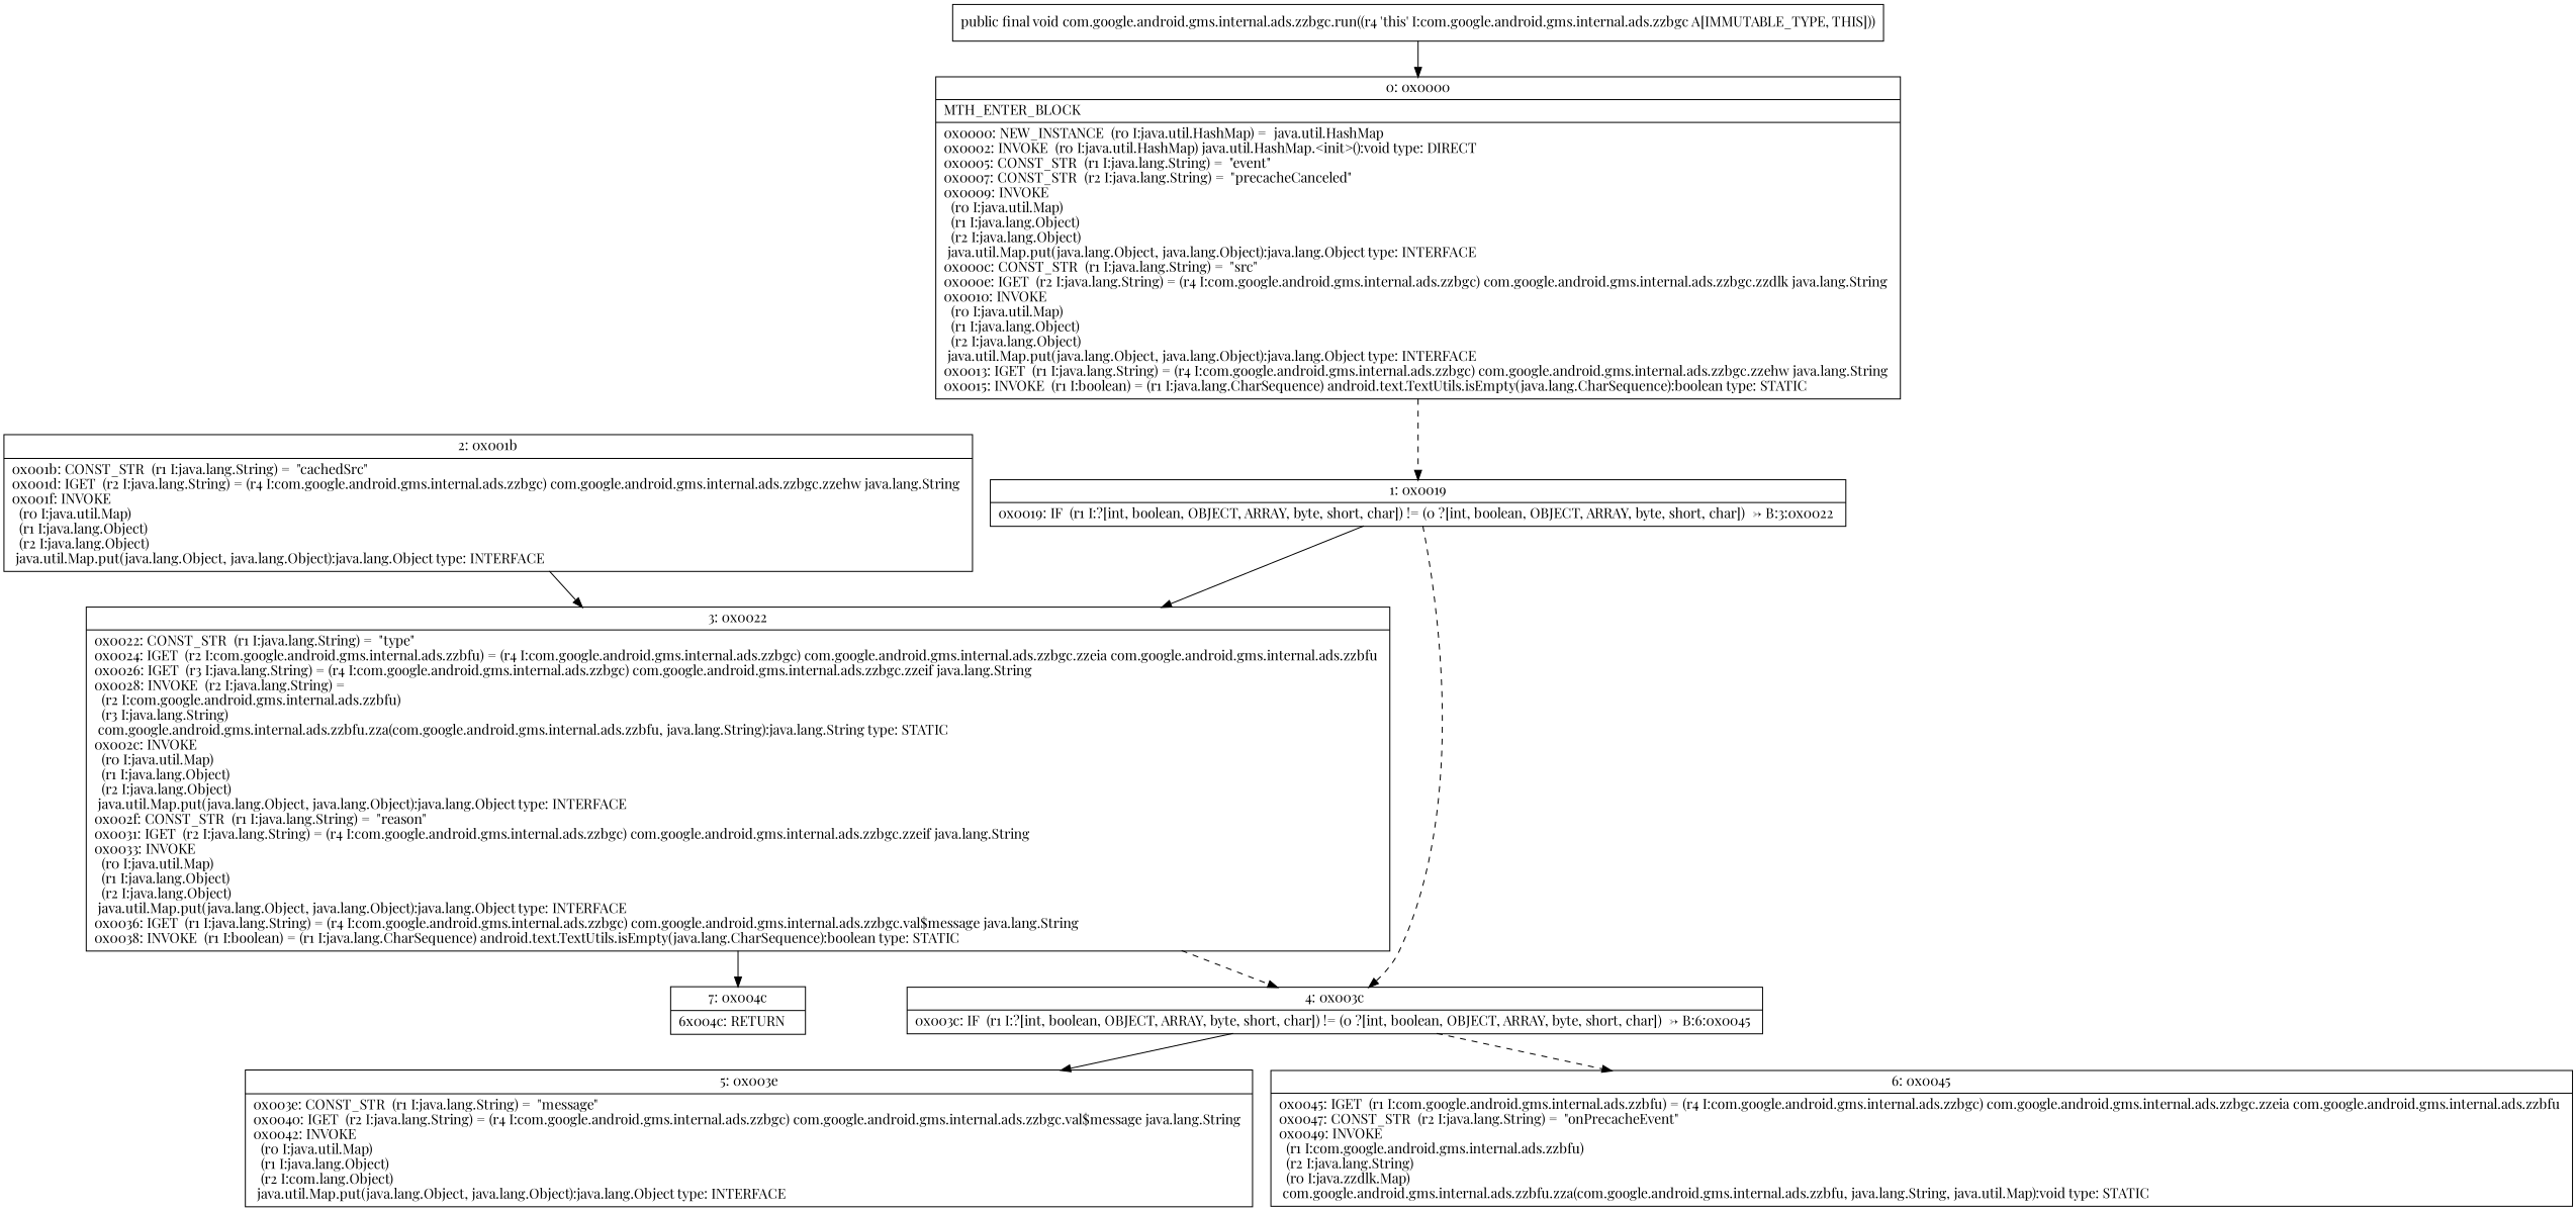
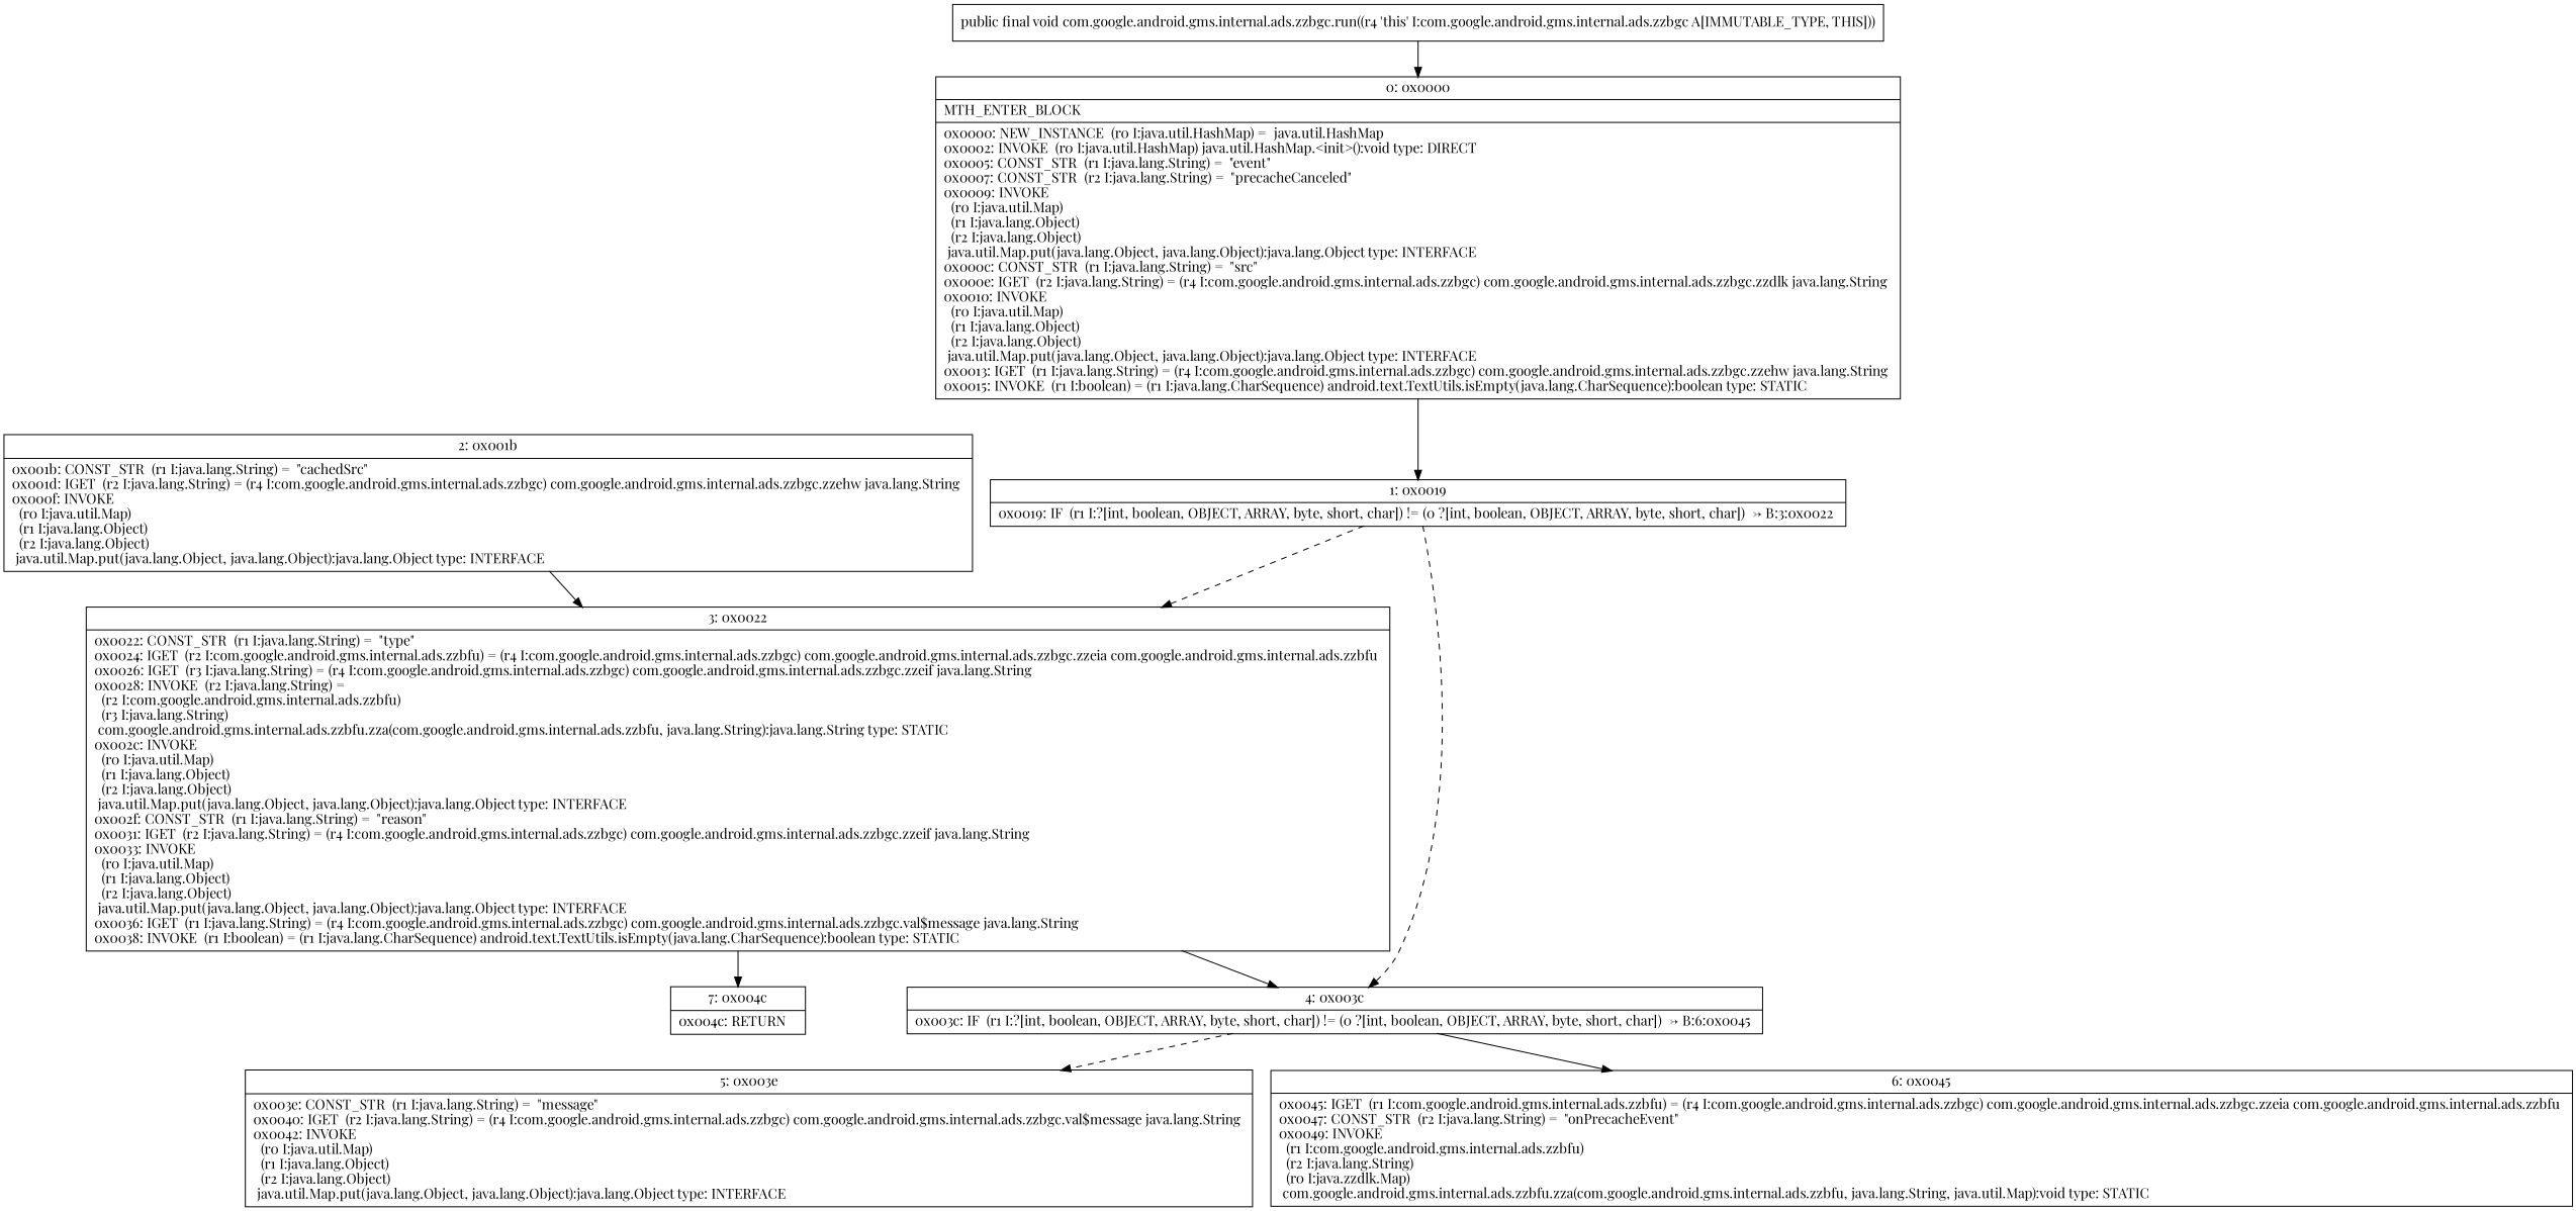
  digraph {
    fontname="Playfair Display"
    node [fontname="Playfair Display" shape=record]
    edge [fontname="Playfair Display"]
    n1 [label="{0\:\ 0x0000|MTH_ENTER_BLOCK\l|0x0000: NEW_INSTANCE  (r0 I:java.util.HashMap) =  java.util.HashMap \l0x0002: INVOKE  (r0 I:java.util.HashMap) java.util.HashMap.\<init\>():void type: DIRECT \l0x0005: CONST_STR  (r1 I:java.lang.String) =  \"event\" \l0x0007: CONST_STR  (r2 I:java.lang.String) =  \"precacheCanceled\" \l0x0009: INVOKE  \l  (r0 I:java.util.Map)\l  (r1 I:java.lang.Object)\l  (r2 I:java.lang.Object)\l java.util.Map.put(java.lang.Object, java.lang.Object):java.lang.Object type: INTERFACE \l0x000c: CONST_STR  (r1 I:java.lang.String) =  \"src\" \l0x000e: IGET  (r2 I:java.lang.String) = (r4 I:com.google.android.gms.internal.ads.zzbgc) com.google.android.gms.internal.ads.zzbgc.zzdlk java.lang.String \l0x0010: INVOKE  \l  (r0 I:java.util.Map)\l  (r1 I:java.lang.Object)\l  (r2 I:java.lang.Object)\l java.util.Map.put(java.lang.Object, java.lang.Object):java.lang.Object type: INTERFACE \l0x0013: IGET  (r1 I:java.lang.String) = (r4 I:com.google.android.gms.internal.ads.zzbgc) com.google.android.gms.internal.ads.zzbgc.zzehw java.lang.String \l0x0015: INVOKE  (r1 I:boolean) = (r1 I:java.lang.CharSequence) android.text.TextUtils.isEmpty(java.lang.CharSequence):boolean type: STATIC \l}"]
    n2 [label="{1\:\ 0x0019|0x0019: IF  (r1 I:?[int, boolean, OBJECT, ARRAY, byte, short, char]) != (0 ?[int, boolean, OBJECT, ARRAY, byte, short, char])  \-\> B:3:0x0022 \l}"]
    n3 [label="{3\:\ 0x0022|0x0022: CONST_STR  (r1 I:java.lang.String) =  \"type\" \l0x0024: IGET  (r2 I:com.google.android.gms.internal.ads.zzbfu) = (r4 I:com.google.android.gms.internal.ads.zzbgc) com.google.android.gms.internal.ads.zzbgc.zzeia com.google.android.gms.internal.ads.zzbfu \l0x0026: IGET  (r3 I:java.lang.String) = (r4 I:com.google.android.gms.internal.ads.zzbgc) com.google.android.gms.internal.ads.zzbgc.zzeif java.lang.String \l0x0028: INVOKE  (r2 I:java.lang.String) = \l  (r2 I:com.google.android.gms.internal.ads.zzbfu)\l  (r3 I:java.lang.String)\l com.google.android.gms.internal.ads.zzbfu.zza(com.google.android.gms.internal.ads.zzbfu, java.lang.String):java.lang.String type: STATIC \l0x002c: INVOKE  \l  (r0 I:java.util.Map)\l  (r1 I:java.lang.Object)\l  (r2 I:java.lang.Object)\l java.util.Map.put(java.lang.Object, java.lang.Object):java.lang.Object type: INTERFACE \l0x002f: CONST_STR  (r1 I:java.lang.String) =  \"reason\" \l0x0031: IGET  (r2 I:java.lang.String) = (r4 I:com.google.android.gms.internal.ads.zzbgc) com.google.android.gms.internal.ads.zzbgc.zzeif java.lang.String \l0x0033: INVOKE  \l  (r0 I:java.util.Map)\l  (r1 I:java.lang.Object)\l  (r2 I:java.lang.Object)\l java.util.Map.put(java.lang.Object, java.lang.Object):java.lang.Object type: INTERFACE \l0x0036: IGET  (r1 I:java.lang.String) = (r4 I:com.google.android.gms.internal.ads.zzbgc) com.google.android.gms.internal.ads.zzbgc.val$message java.lang.String \l0x0038: INVOKE  (r1 I:boolean) = (r1 I:java.lang.CharSequence) android.text.TextUtils.isEmpty(java.lang.CharSequence):boolean type: STATIC \l}"]
    n4 [label="{4\:\ 0x003c|0x003c: IF  (r1 I:?[int, boolean, OBJECT, ARRAY, byte, short, char]) != (0 ?[int, boolean, OBJECT, ARRAY, byte, short, char])  \-\> B:6:0x0045 \l}"]
-   n5 [label="{2\:\ 0x001b|0x001b: CONST_STR  (r1 I:java.lang.String) =  \"cachedSrc\" \l0x001d: IGET  (r2 I:java.lang.String) = (r4 I:com.google.android.gms.internal.ads.zzbgc) com.google.android.gms.internal.ads.zzbgc.zzehw java.lang.String \l0x001f: INVOKE  \l  (r0 I:java.util.Map)\l  (r1 I:java.lang.Object)\l  (r2 I:java.lang.Object)\l java.util.Map.put(java.lang.Object, java.lang.Object):java.lang.Object type: INTERFACE \l}"]
-   n6 [label="{7\:\ 0x004c|6x004c: RETURN   \l}"]
-   n7 [label="{5\:\ 0x003e|0x003e: CONST_STR  (r1 I:java.lang.String) =  \"message\" \l0x0040: IGET  (r2 I:java.lang.String) = (r4 I:com.google.android.gms.internal.ads.zzbgc) com.google.android.gms.internal.ads.zzbgc.val$message java.lang.String \l0x0042: INVOKE  \l  (r0 I:java.util.Map)\l  (r1 I:java.lang.Object)\l  (r2 I:com.lang.Object)\l java.util.Map.put(java.lang.Object, java.lang.Object):java.lang.Object type: INTERFACE \l}"]
+   n5 [label="{2\:\ 0x001b|0x001b: CONST_STR  (r1 I:java.lang.String) =  \"cachedSrc\" \l0x001d: IGET  (r2 I:java.lang.String) = (r4 I:com.google.android.gms.internal.ads.zzbgc) com.google.android.gms.internal.ads.zzbgc.zzehw java.lang.String \l0x000f: INVOKE  \l  (r0 I:java.util.Map)\l  (r1 I:java.lang.Object)\l  (r2 I:java.lang.Object)\l java.util.Map.put(java.lang.Object, java.lang.Object):java.lang.Object type: INTERFACE \l}"]
+   n6 [label="{7\:\ 0x004c|0x004c: RETURN   \l}"]
+   n7 [label="{5\:\ 0x003e|0x003e: CONST_STR  (r1 I:java.lang.String) =  \"message\" \l0x0040: IGET  (r2 I:java.lang.String) = (r4 I:com.google.android.gms.internal.ads.zzbgc) com.google.android.gms.internal.ads.zzbgc.val$message java.lang.String \l0x0042: INVOKE  \l  (r0 I:java.util.Map)\l  (r1 I:java.lang.Object)\l  (r2 I:java.lang.Object)\l java.util.Map.put(java.lang.Object, java.lang.Object):java.lang.Object type: INTERFACE \l}"]
    n8 [label="{6\:\ 0x0045|0x0045: IGET  (r1 I:com.google.android.gms.internal.ads.zzbfu) = (r4 I:com.google.android.gms.internal.ads.zzbgc) com.google.android.gms.internal.ads.zzbgc.zzeia com.google.android.gms.internal.ads.zzbfu \l0x0047: CONST_STR  (r2 I:java.lang.String) =  \"onPrecacheEvent\" \l0x0049: INVOKE  \l  (r1 I:com.google.android.gms.internal.ads.zzbfu)\l  (r2 I:java.lang.String)\l  (r0 I:java.zzdlk.Map)\l com.google.android.gms.internal.ads.zzbfu.zza(com.google.android.gms.internal.ads.zzbfu, java.lang.String, java.util.Map):void type: STATIC \l}"]
    n9 [label="{public final void com.google.android.gms.internal.ads.zzbgc.run((r4 'this' I:com.google.android.gms.internal.ads.zzbgc A[IMMUTABLE_TYPE, THIS])) }"]
-   n1 -> n2 [style=dashed]
-   n2 -> n3
+   n1 -> n2
+   n2 -> n3 [style=dashed]
    n2 -> n4 [style=dashed]
-   n3 -> n4 [style=dashed]
+   n3 -> n4
    n3 -> n6
-   n4 -> n7 [style=solid]
-   n4 -> n8 [style=dashed]
+   n4 -> n7 [style=dashed]
+   n4 -> n8
    n5 -> n3
    n9 -> n1
  }
